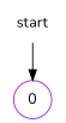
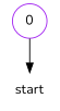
  digraph {
    rankdir=TB
    fontname=Nunito
    node [fontname=Nunito]
    start [shape=none color=gray40]
    0 [shape=circle color=purple]
-   start -> 0 [style=solid fontname=Nunito]
+   0 -> start [style=solid fontname=Nunito]
  }
